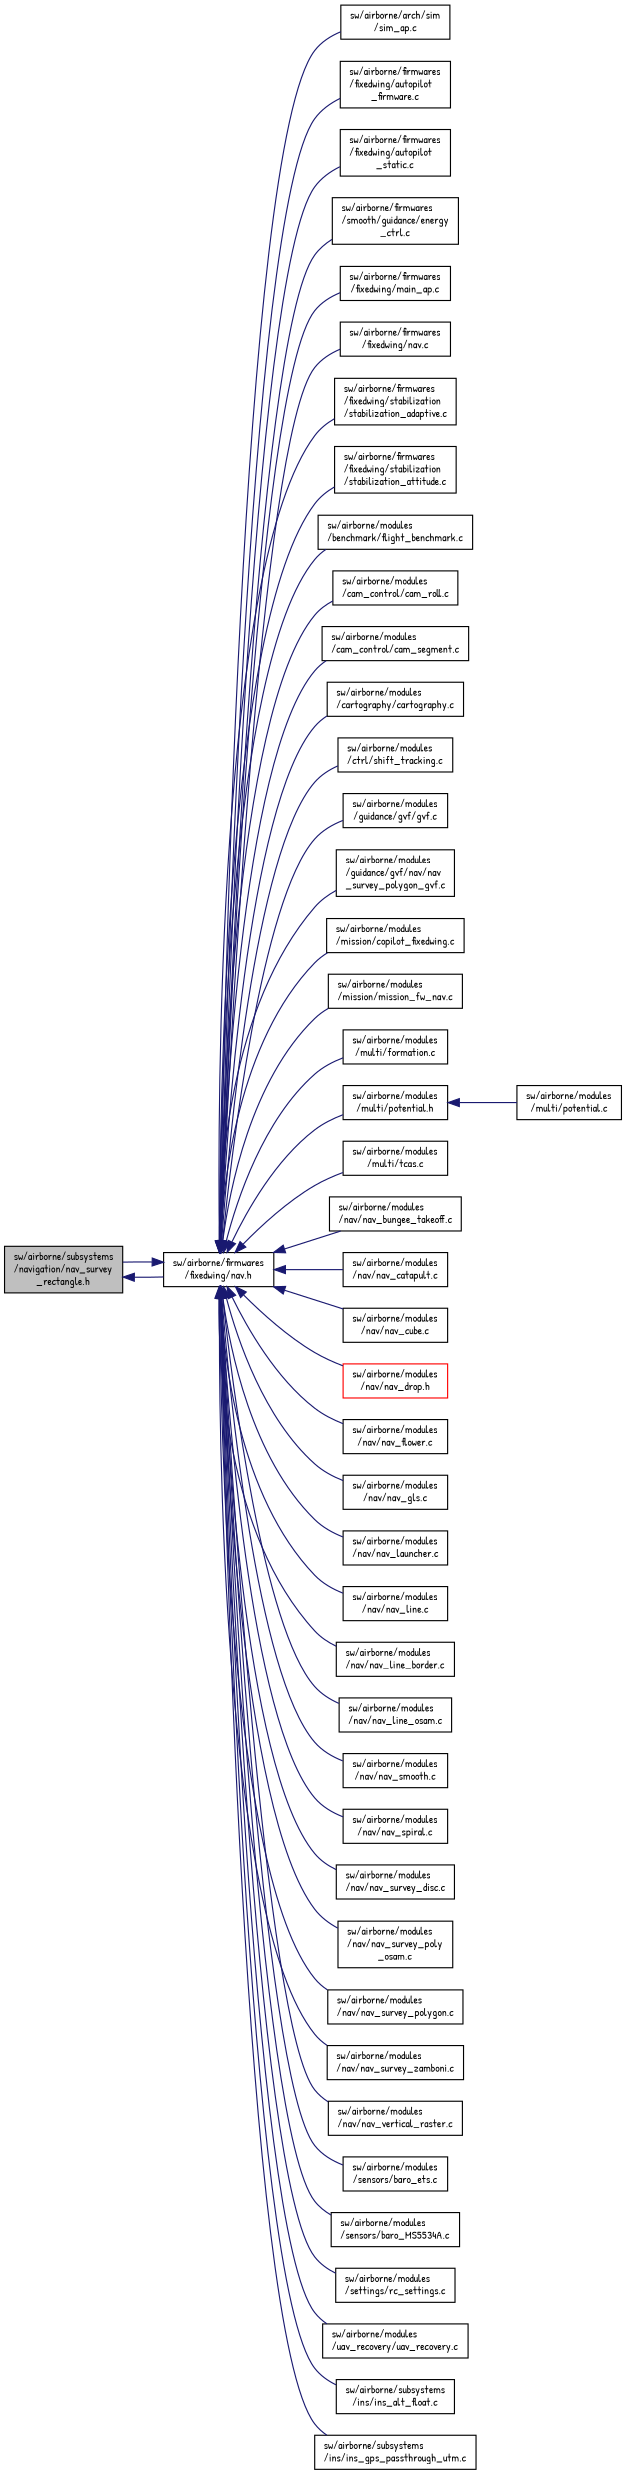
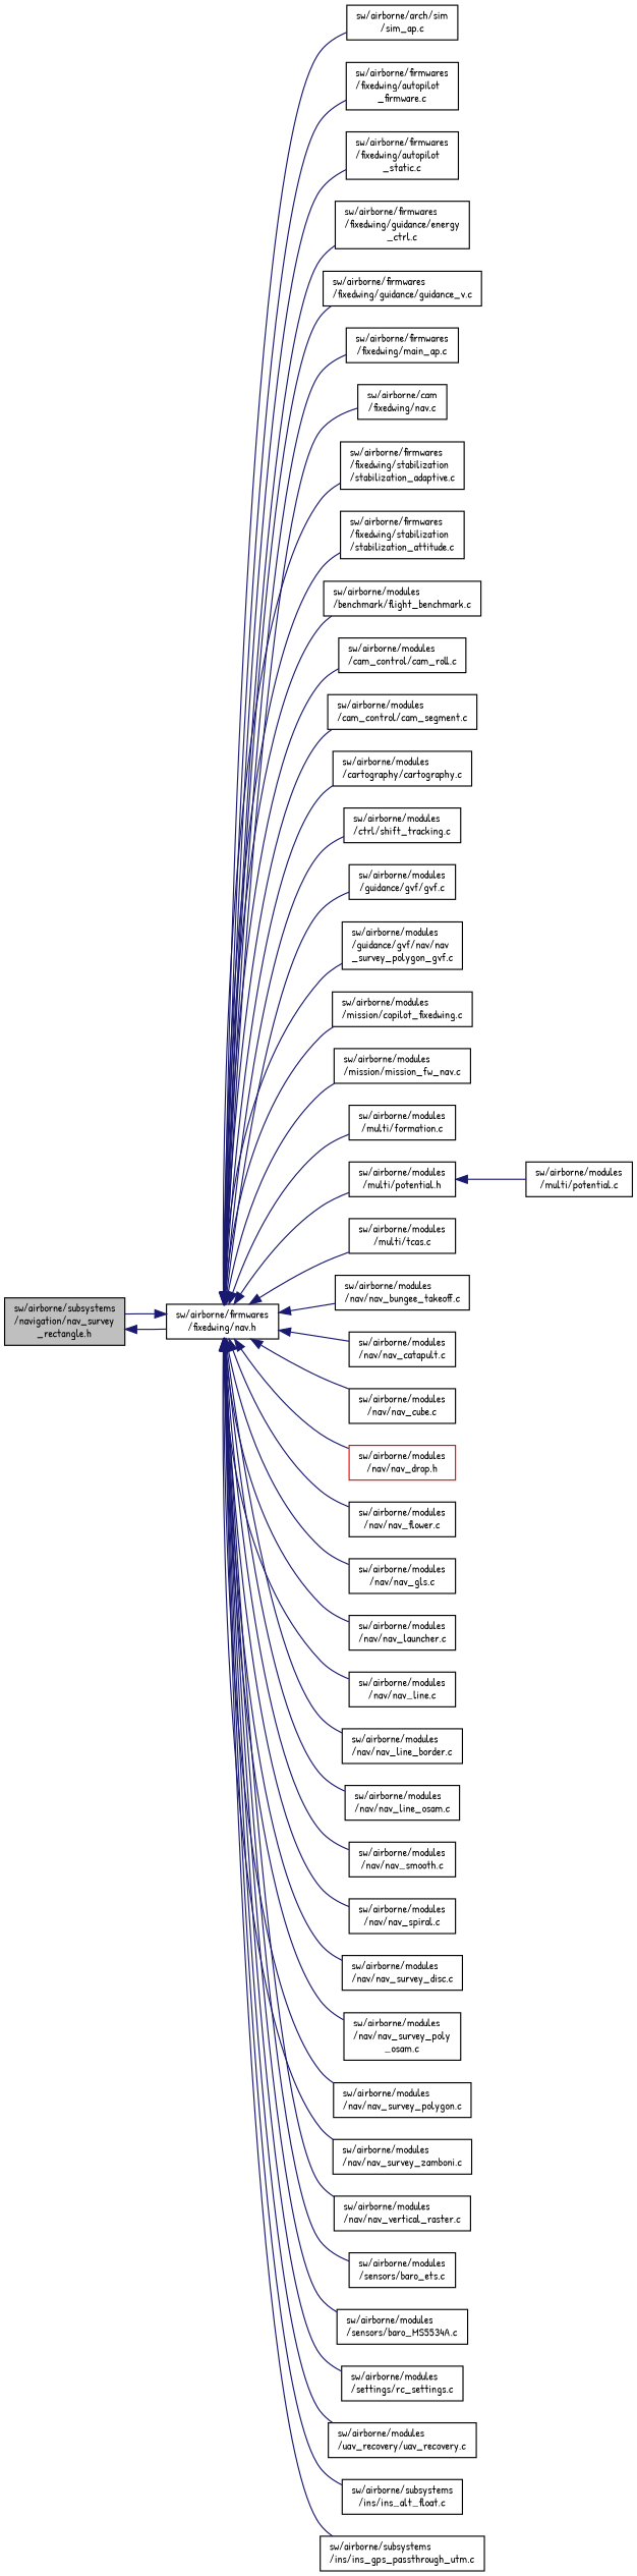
  digraph {
    fontname="Patrick Hand"
    rankdir=LR
    node [color=black fillcolor=white fontname="Patrick Hand" fontsize=10 shape=record style=filled]
    edge [color=midnightblue dir=back fontname="Patrick Hand" fontsize=10 labelfontname=FreeSans labelfontsize=10 style=solid]
    n1 [fillcolor=grey75 fontcolor=black height=0.2 label="sw/airborne/subsystems\l/navigation/nav_survey\l_rectangle.h" width=0.4]
    n2 [height=0.2 label="sw/airborne/firmwares\l/fixedwing/nav.h" width=0.4]
    n3 [height=0.2 label="sw/airborne/arch/sim\l/sim_ap.c" width=0.4]
    n4 [height=0.2 label="sw/airborne/firmwares\l/fixedwing/autopilot\l_firmware.c" width=0.4]
    n5 [height=0.2 label="sw/airborne/firmwares\l/fixedwing/autopilot\l_static.c" width=0.4]
-   n6 [height=0.2 label="sw/airborne/firmwares\l/smooth/guidance/energy\l_ctrl.c" width=0.4]
+   n6 [height=0.2 label="sw/airborne/firmwares\l/fixedwing/guidance/energy\l_ctrl.c" width=0.4]
+   n7 [height=0.2 label="sw/airborne/firmwares\l/fixedwing/guidance/guidance_v.c" width=0.4]
    n8 [height=0.2 label="sw/airborne/firmwares\l/fixedwing/main_ap.c" width=0.4]
-   n9 [height=0.2 label="sw/airborne/firmwares\l/fixedwing/nav.c" width=0.4]
+   n9 [height=0.2 label="sw/airborne/cam\l/fixedwing/nav.c" width=0.4]
    n10 [height=0.2 label="sw/airborne/firmwares\l/fixedwing/stabilization\l/stabilization_adaptive.c" width=0.4]
    n11 [height=0.2 label="sw/airborne/firmwares\l/fixedwing/stabilization\l/stabilization_attitude.c" width=0.4]
    n12 [height=0.2 label="sw/airborne/modules\l/benchmark/flight_benchmark.c" width=0.4]
    n13 [height=0.2 label="sw/airborne/modules\l/cam_control/cam_roll.c" width=0.4]
    n14 [height=0.2 label="sw/airborne/modules\l/cam_control/cam_segment.c" width=0.4]
    n15 [height=0.2 label="sw/airborne/modules\l/cartography/cartography.c" width=0.4]
    n16 [height=0.2 label="sw/airborne/modules\l/ctrl/shift_tracking.c" width=0.4]
    n17 [height=0.2 label="sw/airborne/modules\l/guidance/gvf/gvf.c" width=0.4]
    n18 [height=0.2 label="sw/airborne/modules\l/guidance/gvf/nav/nav\l_survey_polygon_gvf.c" width=0.4]
    n19 [height=0.2 label="sw/airborne/modules\l/mission/copilot_fixedwing.c" width=0.4]
    n20 [height=0.2 label="sw/airborne/modules\l/mission/mission_fw_nav.c" width=0.4]
    n21 [height=0.2 label="sw/airborne/modules\l/multi/formation.c" width=0.4]
    n22 [height=0.2 label="sw/airborne/modules\l/multi/potential.h" width=0.4]
    n23 [height=0.2 label="sw/airborne/modules\l/multi/tcas.c" width=0.4]
    n24 [height=0.2 label="sw/airborne/modules\l/nav/nav_bungee_takeoff.c" width=0.4]
    n25 [height=0.2 label="sw/airborne/modules\l/nav/nav_catapult.c" width=0.4]
    n26 [height=0.2 label="sw/airborne/modules\l/nav/nav_cube.c" width=0.4]
    n27 [color=red height=0.2 label="sw/airborne/modules\l/nav/nav_drop.h" width=0.4]
    n28 [height=0.2 label="sw/airborne/modules\l/nav/nav_flower.c" width=0.4]
    n29 [height=0.2 label="sw/airborne/modules\l/nav/nav_gls.c" width=0.4]
    n30 [height=0.2 label="sw/airborne/modules\l/nav/nav_launcher.c" width=0.4]
    n31 [height=0.2 label="sw/airborne/modules\l/nav/nav_line.c" width=0.4]
    n32 [height=0.2 label="sw/airborne/modules\l/nav/nav_line_border.c" width=0.4]
    n33 [height=0.2 label="sw/airborne/modules\l/nav/nav_line_osam.c" width=0.4]
    n34 [height=0.2 label="sw/airborne/modules\l/nav/nav_smooth.c" width=0.4]
    n35 [height=0.2 label="sw/airborne/modules\l/nav/nav_spiral.c" width=0.4]
    n36 [height=0.2 label="sw/airborne/modules\l/nav/nav_survey_disc.c" width=0.4]
    n37 [height=0.2 label="sw/airborne/modules\l/nav/nav_survey_poly\l_osam.c" width=0.4]
    n38 [height=0.2 label="sw/airborne/modules\l/nav/nav_survey_polygon.c" width=0.4]
    n39 [height=0.2 label="sw/airborne/modules\l/nav/nav_survey_zamboni.c" width=0.4]
    n40 [height=0.2 label="sw/airborne/modules\l/nav/nav_vertical_raster.c" width=0.4]
    n41 [height=0.2 label="sw/airborne/modules\l/sensors/baro_ets.c" width=0.4]
    n42 [height=0.2 label="sw/airborne/modules\l/sensors/baro_MS5534A.c" width=0.4]
    n43 [height=0.2 label="sw/airborne/modules\l/settings/rc_settings.c" width=0.4]
    n44 [height=0.2 label="sw/airborne/modules\l/uav_recovery/uav_recovery.c" width=0.4]
    n45 [height=0.2 label="sw/airborne/subsystems\l/ins/ins_alt_float.c" width=0.4]
    n46 [height=0.2 label="sw/airborne/subsystems\l/ins/ins_gps_passthrough_utm.c" width=0.4]
    n47 [height=0.2 label="sw/airborne/modules\l/multi/potential.c" width=0.4]
    n1 -> n2
    n2 -> n1
    n2 -> n3
    n2 -> n4
    n2 -> n5
    n2 -> n6
+   n2 -> n7
    n2 -> n8
    n2 -> n9
    n2 -> n10
    n2 -> n11
    n2 -> n12
    n2 -> n13
    n2 -> n14
    n2 -> n15
    n2 -> n16
    n2 -> n17
    n2 -> n18
    n2 -> n19
    n2 -> n20
    n2 -> n21
    n2 -> n22
    n2 -> n23
    n2 -> n24
    n2 -> n25
    n2 -> n26
    n2 -> n27
    n2 -> n28
    n2 -> n29
    n2 -> n30
    n2 -> n31
    n2 -> n32
    n2 -> n33
    n2 -> n34
    n2 -> n35
    n2 -> n36
    n2 -> n37
    n2 -> n38
    n2 -> n39
    n2 -> n40
    n2 -> n41
    n2 -> n42
    n2 -> n43
    n2 -> n44
    n2 -> n45
    n2 -> n46
    n22 -> n47
  }
